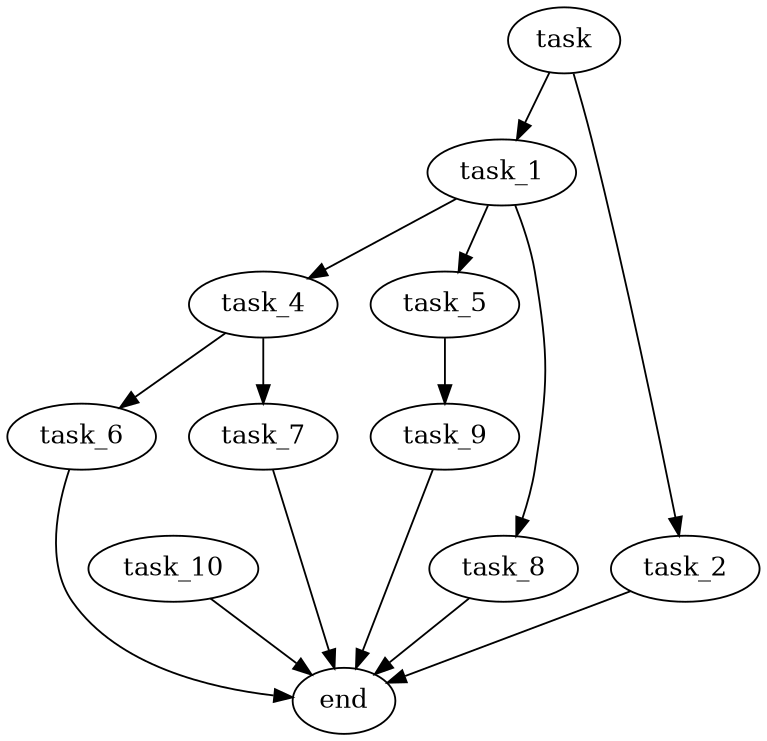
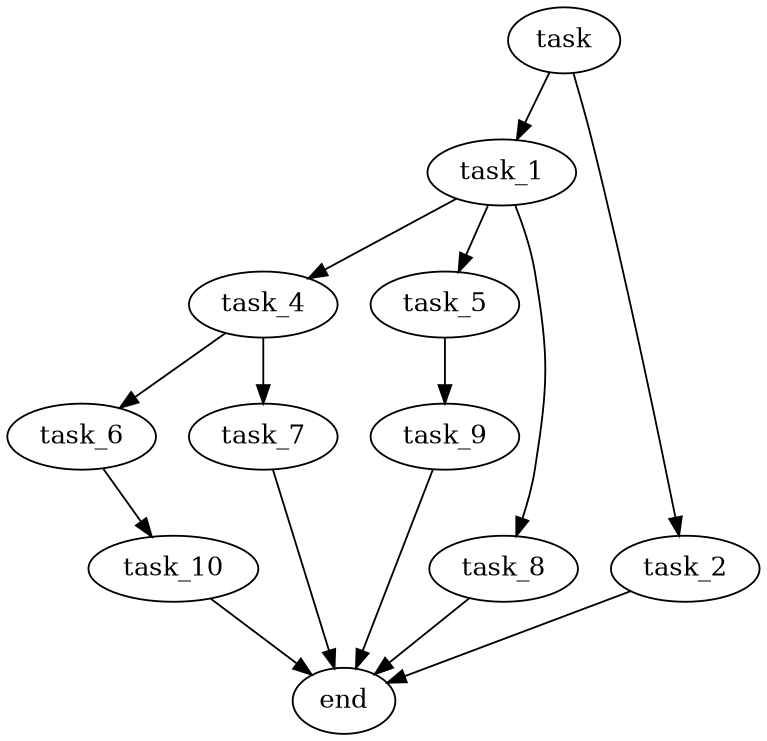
  digraph {
    n1 [label=task]
    task_1
    task_2
    task_4
    task_5
    task_8
    end
    task_6
    task_7
    task_9
    task_10
    n1 -> task_1
    n1 -> task_2
    task_1 -> task_4
    task_1 -> task_5
    task_1 -> task_8
    task_2 -> end
    task_4 -> task_6
    task_4 -> task_7
    task_5 -> task_9
    task_8 -> end
-   task_6 -> end
+   task_6 -> task_10
    task_7 -> end
    task_9 -> end
    task_10 -> end
  }
